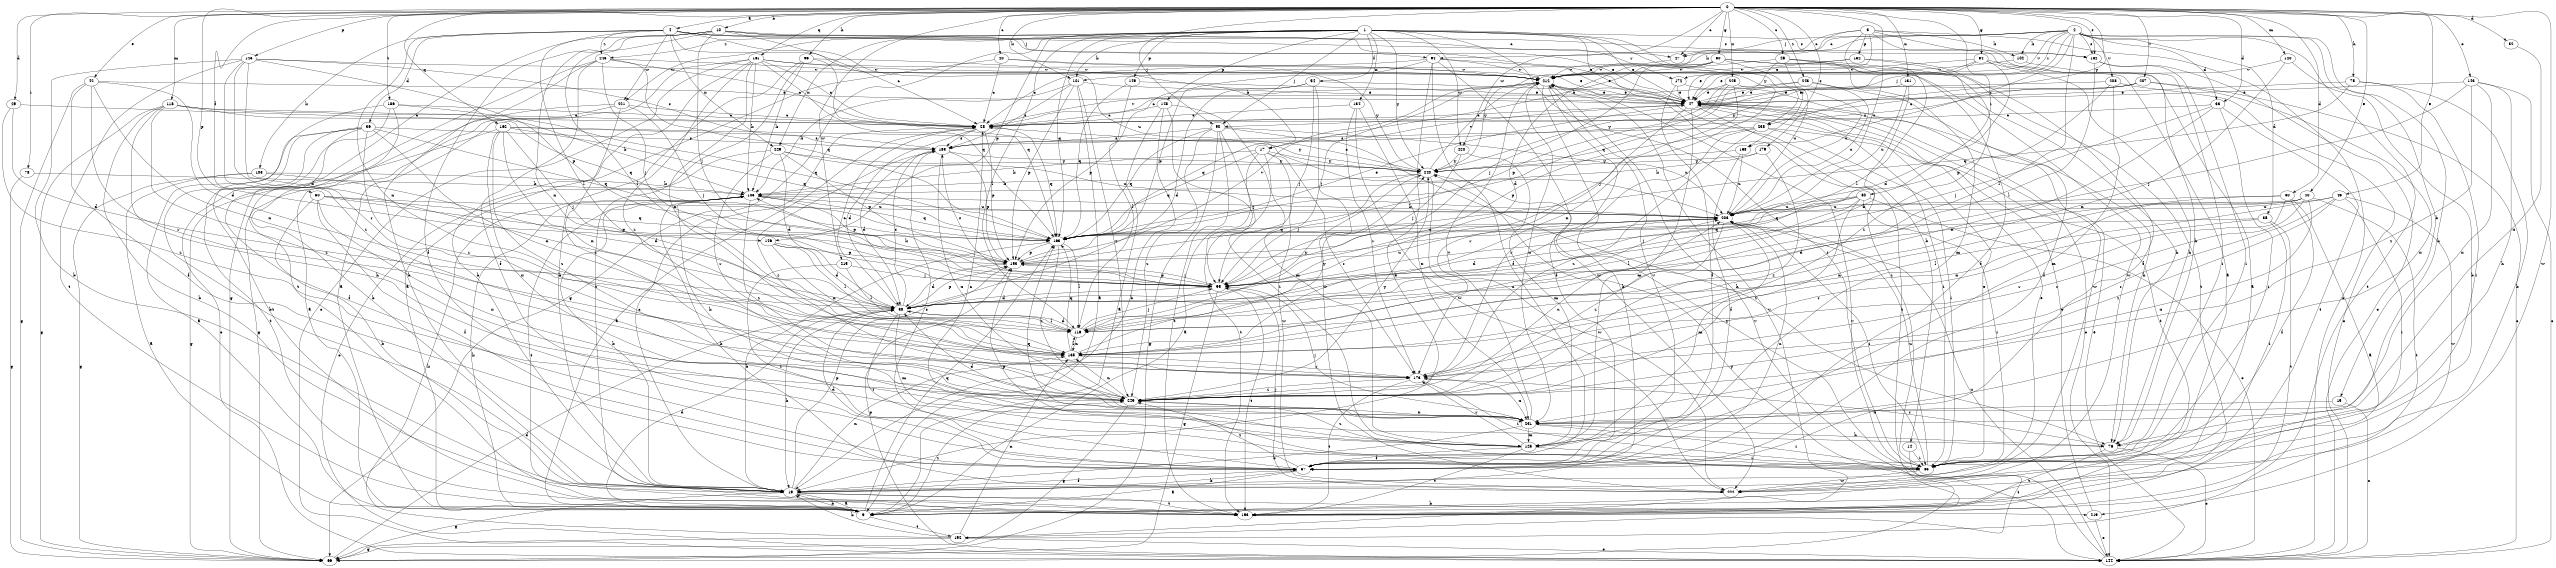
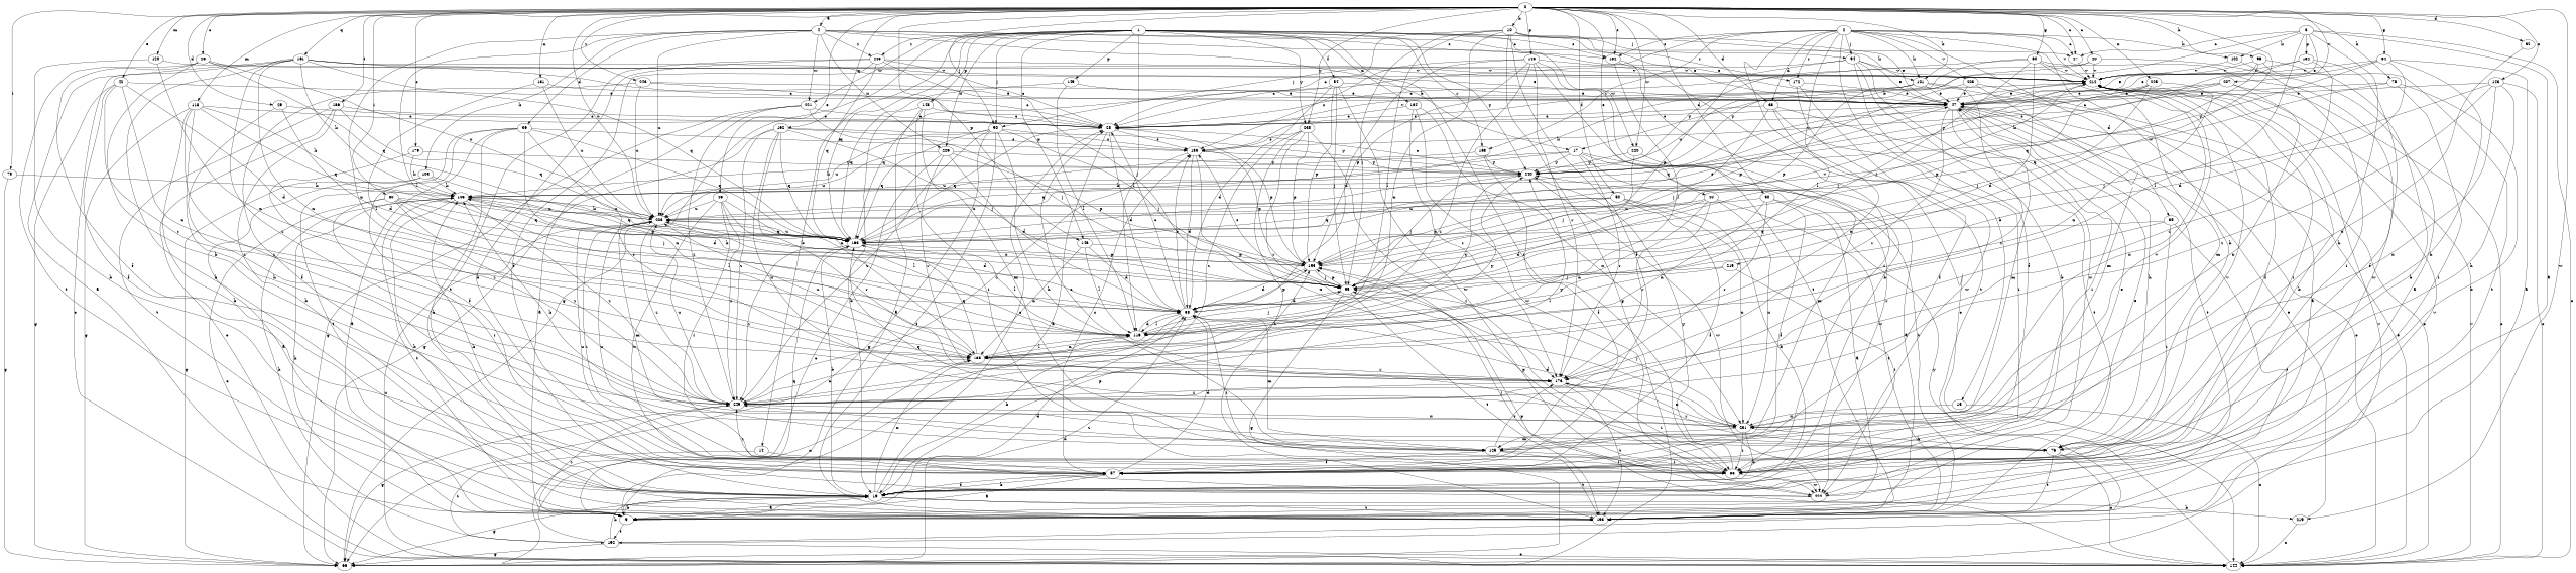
  strict digraph {
    0
    4
    10
    20
    26
    27
    29
    30
    32
    33
    40
    42
    46
    50
    60
    64
    75
    78
    80
    90
    96
    101
    118
    120
    131
    143
    145
    146
    161
    162
    179
    182
    186
    203
    207
    215
    219
    220
    225
    238
    243
    47
    116
    221
    229
    245
    17
    36
    103
    135
    66
    94
    172
    28
    57
    95
    240
    212
    9
    163
    76
    193
    38
    249
    173
    231
    85
    222
    19
    153
    125
    105
    144
    183
    1
    14
    54
    134
    148
    149
    168
    192
    2
    15
    35
    102
    208
    3
    152
    0 -> 4 [label=a]
    0 -> 10 [label=b]
    0 -> 20 [label=c]
    0 -> 26 [label=c]
    0 -> 27 [label=c]
    0 -> 29 [label=d]
    0 -> 30 [label=d]
    0 -> 32 [label=d]
    0 -> 33 [label=d]
    0 -> 40 [label=e]
    0 -> 42 [label=e]
    0 -> 46 [label=e]
    0 -> 50 [label=f]
    0 -> 60 [label=g]
    0 -> 64 [label=g]
    0 -> 75 [label=h]
    0 -> 78 [label=i]
    0 -> 80 [label=i]
    0 -> 90 [label=j]
    0 -> 96 [label=k]
    0 -> 101 [label=k]
    0 -> 118 [label=m]
    0 -> 120 [label=m]
    0 -> 131 [label=n]
    0 -> 143 [label=o]
    0 -> 145 [label=p]
    0 -> 146 [label=p]
    0 -> 161 [label=q]
    0 -> 162 [label=q]
    0 -> 179 [label=s]
    0 -> 182 [label=s]
    0 -> 186 [label=t]
    0 -> 203 [label=u]
    0 -> 207 [label=v]
    0 -> 215 [label=w]
    0 -> 219 [label=w]
    0 -> 220 [label=w]
    0 -> 225 [label=x]
    0 -> 238 [label=y]
    0 -> 243 [label=z]
    4 -> 27 [label=c]
    4 -> 182 [label=s]
    4 -> 203 [label=u]
    4 -> 47 [label=e]
    4 -> 116 [label=l]
    4 -> 221 [label=w]
    4 -> 229 [label=x]
    4 -> 245 [label=z]
    4 -> 17 [label=b]
    4 -> 36 [label=d]
    4 -> 103 [label=k]
    4 -> 135 [label=n]
    10 -> 47 [label=e]
    10 -> 116 [label=l]
    10 -> 135 [label=n]
    10 -> 66 [label=g]
    10 -> 94 [label=j]
    10 -> 172 [label=r]
    10 -> 28 [label=c]
    10 -> 57 [label=f]
    10 -> 95 [label=j]
    20 -> 28 [label=c]
    20 -> 240 [label=y]
    20 -> 212 [label=v]
    20 -> 9 [label=a]
    26 -> 203 [label=u]
    26 -> 57 [label=f]
    26 -> 212 [label=v]
    26 -> 163 [label=q]
    26 -> 76 [label=h]
    26 -> 193 [label=t]
    27 -> 212 [label=v]
    29 -> 28 [label=c]
    29 -> 38 [label=d]
    29 -> 249 [label=z]
    30 -> 203 [label=u]
    30 -> 135 [label=n]
    30 -> 57 [label=f]
    30 -> 9 [label=a]
    30 -> 173 [label=r]
    32 -> 231 [label=x]
    33 -> 135 [label=n]
    33 -> 28 [label=c]
    33 -> 95 [label=j]
    33 -> 193 [label=t]
    33 -> 85 [label=i]
    40 -> 203 [label=u]
    40 -> 135 [label=n]
    40 -> 193 [label=t]
    40 -> 38 [label=d]
    40 -> 173 [label=r]
    40 -> 231 [label=x]
    42 -> 47 [label=e]
    42 -> 135 [label=n]
    42 -> 66 [label=g]
    42 -> 57 [label=f]
    42 -> 38 [label=d]
    42 -> 173 [label=r]
    46 -> 203 [label=u]
    46 -> 116 [label=l]
    46 -> 249 [label=z]
    46 -> 173 [label=r]
    46 -> 85 [label=i]
    46 -> 222 [label=w]
    50 -> 203 [label=u]
    50 -> 57 [label=f]
    50 -> 163 [label=q]
    50 -> 231 [label=x]
    50 -> 19 [label=b]
    50 -> 153 [label=p]
    60 -> 203 [label=u]
    60 -> 95 [label=j]
    60 -> 240 [label=y]
    60 -> 212 [label=v]
    60 -> 38 [label=d]
    60 -> 222 [label=w]
    60 -> 125 [label=m]
    64 -> 47 [label=e]
    64 -> 240 [label=y]
    64 -> 212 [label=v]
    64 -> 9 [label=a]
    64 -> 76 [label=h]
    64 -> 38 [label=d]
    75 -> 47 [label=e]
    75 -> 163 [label=q]
    75 -> 85 [label=i]
    75 -> 19 [label=b]
    78 -> 66 [label=g]
    78 -> 105 [label=k]
    80 -> 203 [label=u]
    80 -> 116 [label=l]
    80 -> 95 [label=j]
    80 -> 163 [label=q]
    80 -> 249 [label=z]
    80 -> 85 [label=i]
    80 -> 144 [label=o]
    90 -> 203 [label=u]
    90 -> 66 [label=g]
    90 -> 95 [label=j]
    90 -> 163 [label=q]
    90 -> 76 [label=h]
    90 -> 193 [label=t]
    90 -> 249 [label=z]
    90 -> 183 [label=s]
    96 -> 212 [label=v]
    96 -> 163 [label=q]
    96 -> 193 [label=t]
    96 -> 19 [label=b]
    96 -> 105 [label=k]
    101 -> 47 [label=e]
    101 -> 9 [label=a]
    101 -> 249 [label=z]
    101 -> 153 [label=p]
    101 -> 105 [label=k]
    101 -> 183 [label=s]
    118 -> 66 [label=g]
    118 -> 28 [label=c]
    118 -> 163 [label=q]
    118 -> 76 [label=h]
    118 -> 249 [label=z]
    118 -> 19 [label=b]
    118 -> 105 [label=k]
    120 -> 135 [label=n]
    120 -> 212 [label=v]
    120 -> 19 [label=b]
    131 -> 203 [label=u]
    131 -> 47 [label=e]
    131 -> 116 [label=l]
    143 -> 47 [label=e]
    143 -> 95 [label=j]
    143 -> 76 [label=h]
    143 -> 249 [label=z]
    143 -> 231 [label=x]
    143 -> 144 [label=o]
    145 -> 212 [label=v]
    145 -> 193 [label=t]
    145 -> 38 [label=d]
    145 -> 249 [label=z]
    145 -> 173 [label=r]
    145 -> 19 [label=b]
    145 -> 153 [label=p]
    145 -> 183 [label=s]
    146 -> 116 [label=l]
    146 -> 135 [label=n]
    146 -> 38 [label=d]
    146 -> 153 [label=p]
    161 -> 47 [label=e]
    161 -> 135 [label=n]
    161 -> 28 [label=c]
    161 -> 212 [label=v]
    161 -> 9 [label=a]
    161 -> 163 [label=q]
    161 -> 249 [label=z]
    161 -> 19 [label=b]
    161 -> 105 [label=k]
    161 -> 144 [label=o]
    162 -> 135 [label=n]
    162 -> 66 [label=g]
    162 -> 95 [label=j]
    162 -> 240 [label=y]
    162 -> 163 [label=q]
    162 -> 249 [label=z]
    162 -> 231 [label=x]
    162 -> 183 [label=s]
    179 -> 240 [label=y]
    179 -> 249 [label=z]
    179 -> 105 [label=k]
    182 -> 116 [label=l]
    182 -> 85 [label=i]
    182 -> 144 [label=o]
    186 -> 28 [label=c]
    186 -> 163 [label=q]
    186 -> 193 [label=t]
    186 -> 19 [label=b]
    186 -> 144 [label=o]
    203 -> 163 [label=q]
    203 -> 38 [label=d]
    203 -> 249 [label=z]
    203 -> 85 [label=i]
    203 -> 125 [label=m]
    203 -> 105 [label=k]
    207 -> 47 [label=e]
    207 -> 28 [label=c]
    207 -> 231 [label=x]
    207 -> 144 [label=o]
    207 -> 183 [label=s]
    215 -> 116 [label=l]
    215 -> 95 [label=j]
    215 -> 85 [label=i]
    219 -> 47 [label=e]
    219 -> 144 [label=o]
    220 -> 95 [label=j]
    220 -> 240 [label=y]
    220 -> 125 [label=m]
    225 -> 47 [label=e]
    225 -> 135 [label=n]
    225 -> 95 [label=j]
    225 -> 240 [label=y]
    225 -> 153 [label=p]
    238 -> 193 [label=t]
    238 -> 249 [label=z]
    238 -> 173 [label=r]
    238 -> 85 [label=i]
    238 -> 153 [label=p]
    238 -> 183 [label=s]
    243 -> 203 [label=u]
    243 -> 47 [label=e]
    243 -> 28 [label=c]
    243 -> 57 [label=f]
    47 -> 28 [label=c]
    47 -> 163 [label=q]
    47 -> 76 [label=h]
    47 -> 193 [label=t]
    47 -> 173 [label=r]
    47 -> 85 [label=i]
    47 -> 125 [label=m]
    47 -> 144 [label=o]
    116 -> 135 [label=n]
    116 -> 95 [label=j]
    116 -> 240 [label=y]
    116 -> 38 [label=d]
    221 -> 66 [label=g]
    221 -> 28 [label=c]
    221 -> 95 [label=j]
    221 -> 9 [label=a]
    221 -> 249 [label=z]
    229 -> 203 [label=u]
    229 -> 240 [label=y]
    229 -> 38 [label=d]
    229 -> 173 [label=r]
    229 -> 153 [label=p]
    229 -> 144 [label=o]
    245 -> 28 [label=c]
    245 -> 57 [label=f]
    245 -> 95 [label=j]
    245 -> 212 [label=v]
    245 -> 163 [label=q]
    245 -> 193 [label=t]
    245 -> 19 [label=b]
    17 -> 240 [label=y]
    17 -> 9 [label=a]
    17 -> 163 [label=q]
    17 -> 193 [label=t]
    17 -> 173 [label=r]
    17 -> 222 [label=w]
    17 -> 105 [label=k]
    36 -> 135 [label=n]
    36 -> 57 [label=f]
    36 -> 9 [label=a]
    36 -> 163 [label=q]
    36 -> 193 [label=t]
    36 -> 173 [label=r]
    36 -> 19 [label=b]
    36 -> 183 [label=s]
    103 -> 66 [label=g]
    103 -> 9 [label=a]
    103 -> 38 [label=d]
    103 -> 105 [label=k]
    135 -> 203 [label=u]
    135 -> 116 [label=l]
    135 -> 240 [label=y]
    135 -> 163 [label=q]
    135 -> 173 [label=r]
    66 -> 212 [label=v]
    66 -> 38 [label=d]
    94 -> 47 [label=e]
    94 -> 28 [label=c]
    94 -> 57 [label=f]
    94 -> 212 [label=v]
    94 -> 222 [label=w]
    94 -> 19 [label=b]
    94 -> 153 [label=p]
    172 -> 47 [label=e]
    172 -> 57 [label=f]
    172 -> 222 [label=w]
    28 -> 212 [label=v]
    28 -> 9 [label=a]
    28 -> 163 [label=q]
    28 -> 38 [label=d]
    28 -> 153 [label=p]
    28 -> 183 [label=s]
    57 -> 203 [label=u]
    57 -> 212 [label=v]
    57 -> 9 [label=a]
    57 -> 38 [label=d]
    57 -> 249 [label=z]
    57 -> 19 [label=b]
    57 -> 183 [label=s]
    95 -> 203 [label=u]
    95 -> 66 [label=g]
    95 -> 193 [label=t]
    95 -> 38 [label=d]
    95 -> 153 [label=p]
    95 -> 105 [label=k]
    95 -> 183 [label=s]
    240 -> 28 [label=c]
    240 -> 95 [label=j]
    240 -> 212 [label=v]
    240 -> 222 [label=w]
    240 -> 105 [label=k]
    212 -> 47 [label=e]
    212 -> 57 [label=f]
    212 -> 95 [label=j]
    212 -> 231 [label=x]
    212 -> 85 [label=i]
    212 -> 19 [label=b]
    9 -> 163 [label=q]
    9 -> 38 [label=d]
    9 -> 249 [label=z]
    9 -> 19 [label=b]
    9 -> 105 [label=k]
    9 -> 192 [label=t]
    163 -> 203 [label=u]
    163 -> 47 [label=e]
    163 -> 116 [label=l]
    163 -> 249 [label=z]
    163 -> 19 [label=b]
    163 -> 153 [label=p]
    76 -> 193 [label=t]
    76 -> 173 [label=r]
    76 -> 144 [label=o]
    38 -> 116 [label=l]
    38 -> 28 [label=c]
    38 -> 85 [label=i]
    38 -> 19 [label=b]
    38 -> 153 [label=p]
    38 -> 125 [label=m]
    38 -> 183 [label=s]
    249 -> 203 [label=u]
    249 -> 135 [label=n]
    249 -> 66 [label=g]
    249 -> 240 [label=y]
    249 -> 231 [label=x]
    173 -> 193 [label=t]
    173 -> 249 [label=z]
    173 -> 231 [label=x]
    173 -> 85 [label=i]
    231 -> 95 [label=j]
    231 -> 212 [label=v]
    231 -> 76 [label=h]
    231 -> 38 [label=d]
    231 -> 85 [label=i]
    231 -> 19 [label=b]
    231 -> 125 [label=m]
    231 -> 105 [label=k]
    85 -> 203 [label=u]
    85 -> 47 [label=e]
    85 -> 240 [label=y]
    85 -> 222 [label=w]
    85 -> 153 [label=p]
    222 -> 47 [label=e]
    222 -> 95 [label=j]
    222 -> 105 [label=k]
    19 -> 219 [label=b]
    19 -> 135 [label=n]
    19 -> 66 [label=g]
    19 -> 28 [label=c]
    19 -> 57 [label=f]
    19 -> 9 [label=a]
    19 -> 193 [label=t]
    19 -> 153 [label=p]
    153 -> 95 [label=j]
    153 -> 212 [label=v]
    153 -> 38 [label=d]
    125 -> 28 [label=c]
    125 -> 57 [label=f]
    125 -> 163 [label=q]
    125 -> 193 [label=t]
    125 -> 249 [label=z]
    125 -> 173 [label=r]
    125 -> 85 [label=i]
    105 -> 203 [label=u]
    105 -> 163 [label=q]
    105 -> 193 [label=t]
    105 -> 249 [label=z]
    105 -> 19 [label=b]
-   105 -> 153 [label=p]
+   153 -> 105 [label=p]
    144 -> 203 [label=u]
    144 -> 47 [label=e]
    144 -> 240 [label=y]
    144 -> 212 [label=v]
    144 -> 153 [label=p]
    183 -> 240 [label=y]
    183 -> 38 [label=d]
    183 -> 249 [label=z]
    183 -> 231 [label=x]
    183 -> 153 [label=p]
    1 -> 90 [label=j]
    1 -> 101 [label=k]
    1 -> 146 [label=p]
    1 -> 182 [label=s]
    1 -> 220 [label=w]
    1 -> 238 [label=y]
    1 -> 47 [label=e]
    1 -> 116 [label=l]
    1 -> 221 [label=w]
    1 -> 229 [label=x]
    1 -> 245 [label=z]
    1 -> 66 [label=g]
    1 -> 240 [label=y]
    1 -> 163 [label=q]
    1 -> 85 [label=i]
    1 -> 14 [label=b]
    1 -> 54 [label=f]
    1 -> 134 [label=n]
    1 -> 148 [label=p]
    1 -> 149 [label=p]
    1 -> 168 [label=r]
    14 -> 85 [label=i]
    14 -> 192 [label=t]
    54 -> 47 [label=e]
    54 -> 95 [label=j]
+   54 -> 163 [label=q]
    54 -> 38 [label=d]
    54 -> 222 [label=w]
    54 -> 153 [label=p]
    134 -> 28 [label=c]
    134 -> 173 [label=r]
    134 -> 231 [label=x]
    134 -> 222 [label=w]
    148 -> 28 [label=c]
    148 -> 9 [label=a]
    148 -> 85 [label=i]
    148 -> 19 [label=b]
    148 -> 125 [label=m]
    149 -> 47 [label=e]
    149 -> 116 [label=l]
    149 -> 163 [label=q]
    168 -> 203 [label=u]
    168 -> 57 [label=f]
    168 -> 240 [label=y]
    192 -> 135 [label=n]
    192 -> 66 [label=g]
    192 -> 212 [label=v]
    192 -> 19 [label=b]
    192 -> 105 [label=k]
    192 -> 144 [label=o]
    2 -> 27 [label=c]
    2 -> 33 [label=d]
    2 -> 90 [label=j]
    2 -> 101 [label=k]
    2 -> 182 [label=s]
    2 -> 116 [label=l]
    2 -> 94 [label=j]
    2 -> 172 [label=r]
    2 -> 212 [label=v]
    2 -> 76 [label=h]
    2 -> 168 [label=r]
    2 -> 192 [label=t]
    2 -> 15 [label=b]
    2 -> 35 [label=d]
    2 -> 102 [label=k]
    2 -> 208 [label=v]
    15 -> 231 [label=x]
    15 -> 144 [label=o]
    35 -> 163 [label=q]
    35 -> 193 [label=t]
    35 -> 173 [label=r]
    35 -> 85 [label=i]
    102 -> 212 [label=v]
    102 -> 85 [label=i]
    208 -> 47 [label=e]
    208 -> 153 [label=p]
    208 -> 125 [label=m]
    208 -> 144 [label=o]
    3 -> 27 [label=c]
    3 -> 47 [label=e]
    3 -> 116 [label=l]
    3 -> 17 [label=b]
    3 -> 9 [label=a]
    3 -> 76 [label=h]
    3 -> 144 [label=o]
    3 -> 102 [label=k]
    3 -> 152 [label=p]
    152 -> 47 [label=e]
    152 -> 57 [label=f]
    152 -> 212 [label=v]
    152 -> 249 [label=z]
  }
